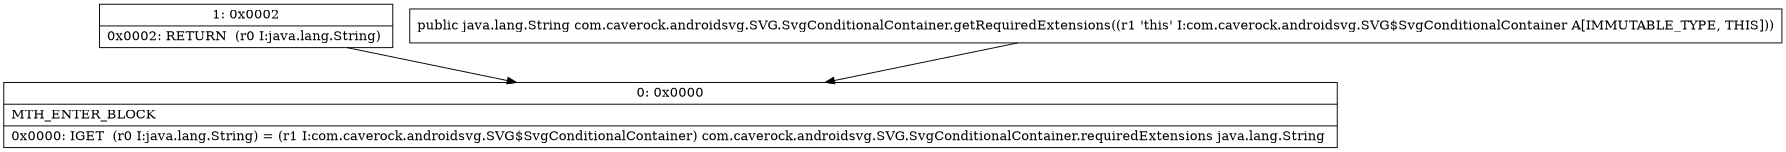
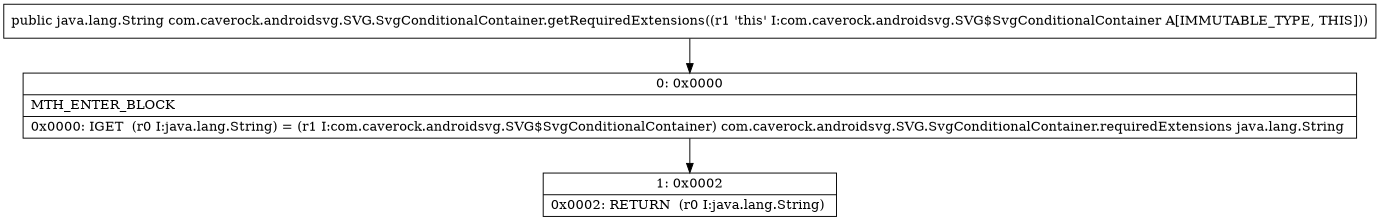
  digraph {
    node [shape=record]
    n1 [label="{0\:\ 0x0000|MTH_ENTER_BLOCK\l|0x0000: IGET  (r0 I:java.lang.String) = (r1 I:com.caverock.androidsvg.SVG$SvgConditionalContainer) com.caverock.androidsvg.SVG.SvgConditionalContainer.requiredExtensions java.lang.String \l}"]
    n2 [label="{1\:\ 0x0002|0x0002: RETURN  (r0 I:java.lang.String) \l}"]
    n3 [label="{public java.lang.String com.caverock.androidsvg.SVG.SvgConditionalContainer.getRequiredExtensions((r1 'this' I:com.caverock.androidsvg.SVG$SvgConditionalContainer A[IMMUTABLE_TYPE, THIS])) }"]
-   n2 -> n1
+   n1 -> n2
    n3 -> n1
  }
